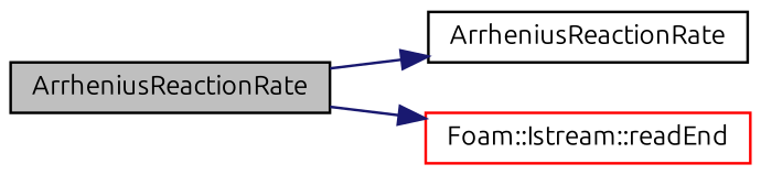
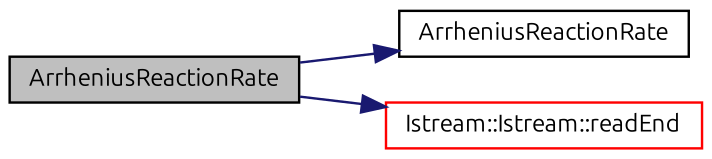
  digraph {
    rankdir=LR
    fontname=Ubuntu
    node [color=black fontname=Ubuntu fontsize=10 shape=record]
    edge [color=midnightblue fontname=Ubuntu fontsize=10 labelfontname=FreeSans labelfontsize=10 style=solid]
    n1 [fillcolor=grey75 fontcolor=black height=0.2 label=ArrheniusReactionRate style=filled width=0.4]
    n2 [height=0.2 label=ArrheniusReactionRate width=0.4]
-   n3 [color=red height=0.2 label="Foam::Istream::readEnd" width=0.4]
+   n3 [color=red height=0.2 label="Istream::Istream::readEnd" width=0.4]
    n1 -> n2
    n1 -> n3
  }
